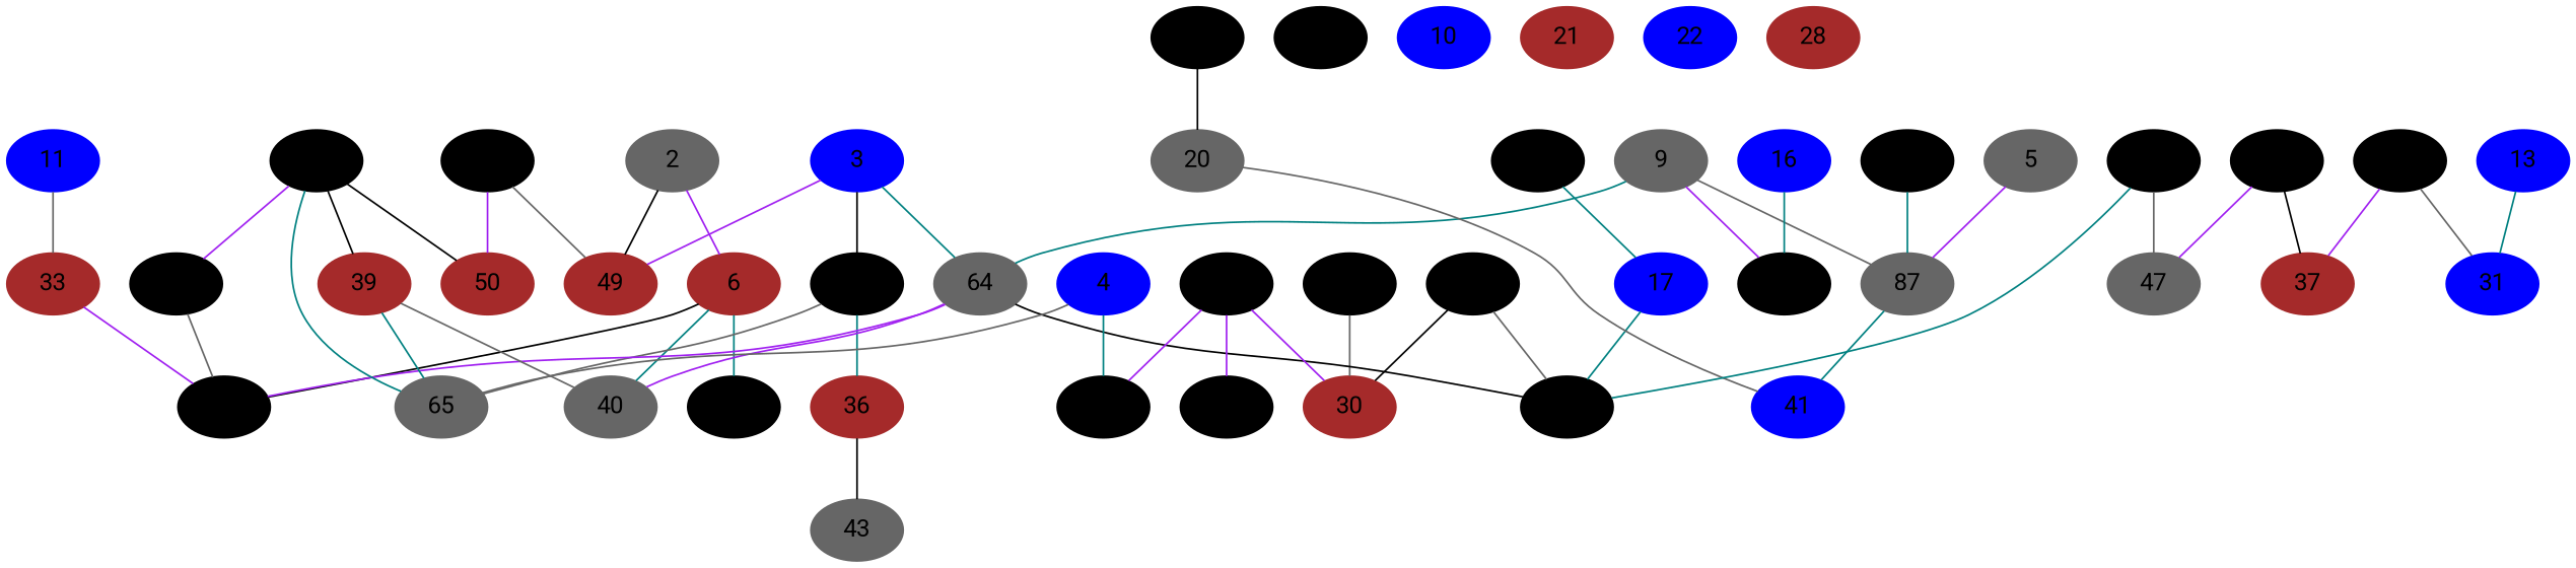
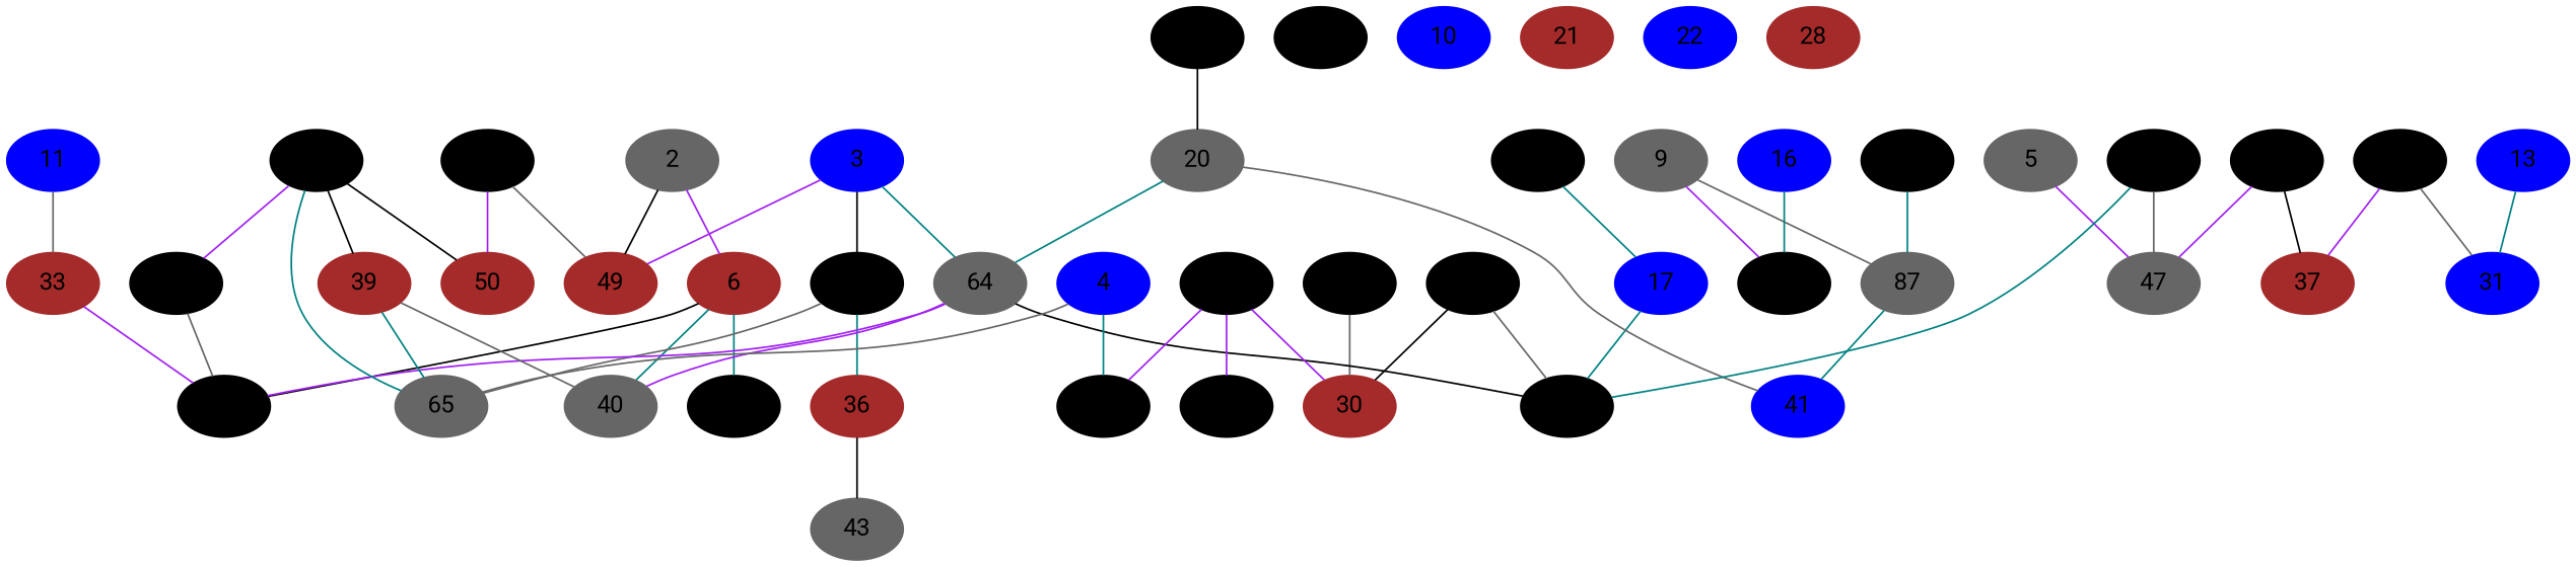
  graph {
    fontname=Roboto
    node [color=black fontname=Roboto style=filled]
    edge [color=teal fontname=Roboto]
    30 [color=brown]
    1
    2 [color=gray40]
    6 [color=brown]
    49 [color=brown]
    14
    40 [color=gray40]
    46
    3 [color=blue]
    23
    n11 [color=gray40 label=64]
    n12 [color=gray40 label=65]
    36 [color=brown]
    42
    4 [color=blue]
    38
    5 [color=gray40]
    47 [color=gray40]
    n19 [color=gray40 label=87]
    7
    41 [color=blue]
    8
    9 [color=gray40]
    44
    10 [color=blue]
    11 [color=blue]
    33 [color=brown]
    17 [color=blue]
    12
    13 [color=blue]
    31 [color=blue]
    20 [color=gray40]
    15
    16 [color=blue]
    18
    37 [color=brown]
    19
    21 [color=brown]
    22 [color=blue]
    43 [color=gray40]
    24
    25
    29
    39 [color=brown]
    50 [color=brown]
    26
    48
    28 [color=brown]
    32
    35
    1 -- 30 [color=gray40]
    2 -- 6 [color=purple]
    2 -- 49 [color=black]
    6 -- 14
    6 -- 40
    6 -- 46 [color=black]
    3 -- 49 [color=purple]
    3 -- 23 [color=black]
    3 -- n11
    23 -- n12 [color=gray40]
    23 -- 36
    n11 -- 40 [color=purple]
    n11 -- 46 [color=purple]
    n11 -- 42 [color=black]
    36 -- 43 [color=black]
    4 -- n12 [color=gray40]
    4 -- 38
-   5 -- n19 [color=purple]
+   5 -- 47 [color=purple]
    n19 -- 41
    7 -- n19
-   9 -- n11
+   20 -- n11
    9 -- n19 [color=gray40]
    9 -- 44 [color=purple]
    11 -- 33 [color=gray40]
    33 -- 46 [color=purple]
    17 -- 42
    12 -- 17
    13 -- 31
    20 -- 41 [color=gray40]
    15 -- 20 [color=black]
    16 -- 44
    18 -- 31 [color=gray40]
    18 -- 37 [color=purple]
    19 -- 30 [color=black]
    19 -- 42 [color=gray40]
    24 -- 42
    24 -- 47 [color=gray40]
    25 -- n12
    25 -- 29 [color=purple]
    25 -- 39 [color=black]
    25 -- 50 [color=black]
    29 -- 46 [color=gray40]
    39 -- 40 [color=gray40]
    39 -- n12
    26 -- 30 [color=purple]
    26 -- 38 [color=purple]
    26 -- 48 [color=purple]
    32 -- 47 [color=purple]
    32 -- 37 [color=black]
    35 -- 49 [color=gray40]
    35 -- 50 [color=purple]
  }
